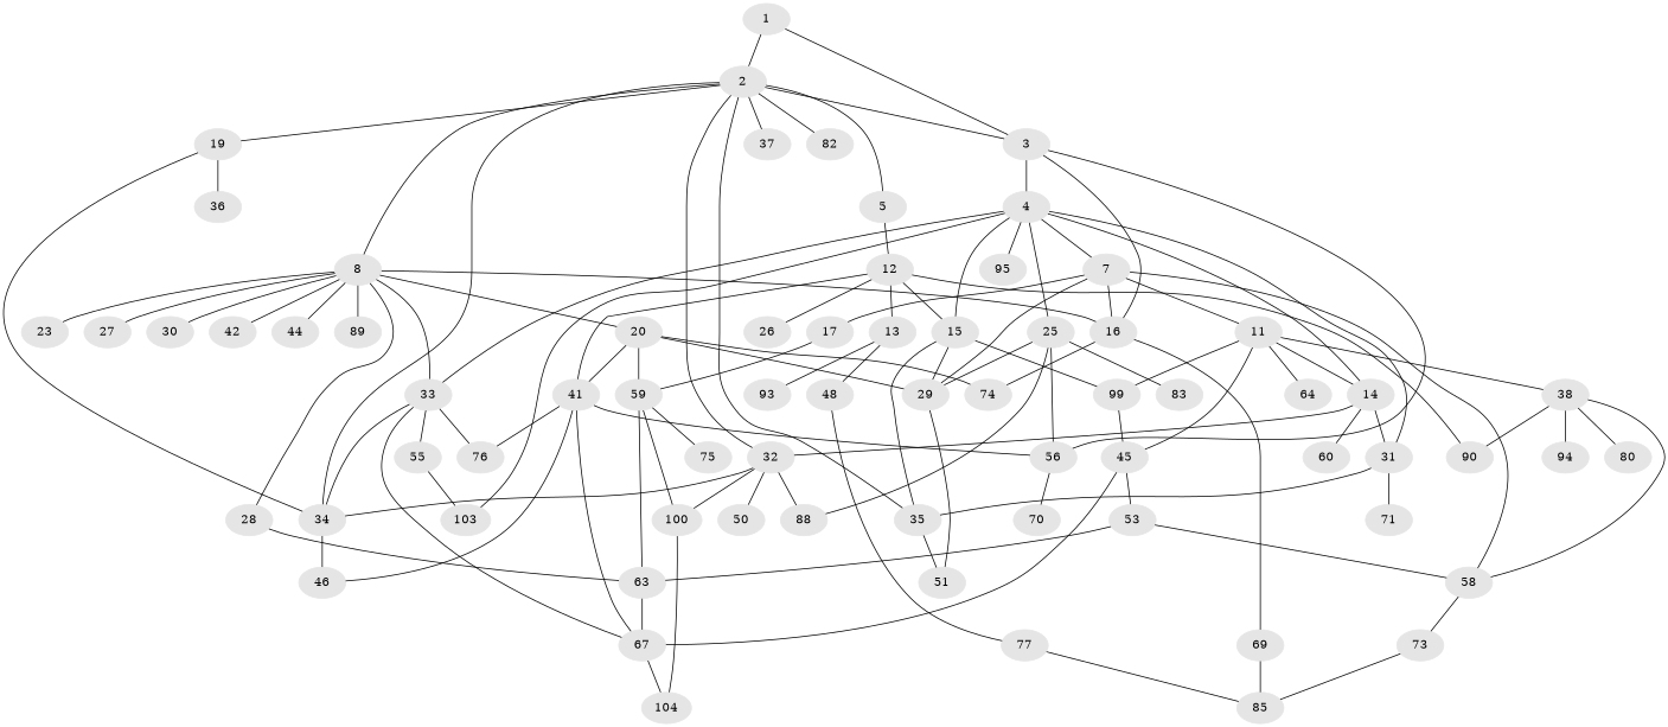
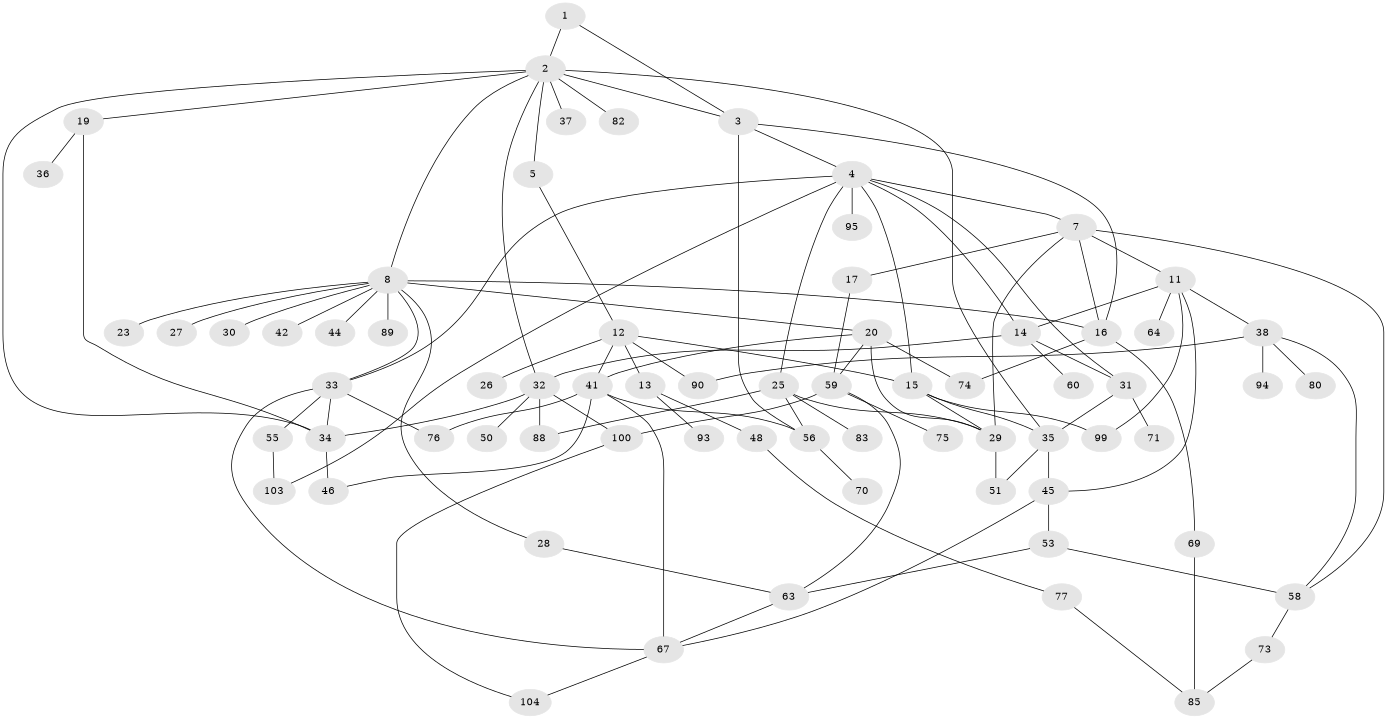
  graph {
    node [color=gray90 style=filled]
    2 [super="+6"]
    3 [super="+22"]
    5 [super="+91"]
    8 [super="+10"]
    19
    32 [super="+81"]
    34 [super="+50"]
    35 [super="+96"]
    37 [super="+43"]
    82
    1
    4 [super="+21"]
    16 [super="+61"]
    56 [super="+102"]
    12 [super="+68"]
    33 [super="+86"]
    20
    23
    27 [super="+98"]
    28 [super="+39"]
    30
    42 [super="+72"]
    44
    89
    36 [super="+52"]
    88
    n27 [label=50]
    100
    46 [super="+79"]
    45 [super="+49"]
    51
    7 [super="+9"]
    14 [super="+66"]
    15 [super="+87"]
    25 [super="+40"]
    31
    95
    103
    69
    74
    70
    11 [super="+18"]
    17
    29 [super="+57"]
    58 [super="+65"]
    60
    99
    83
    71
    55 [super="+92"]
    67 [super="+78"]
    76
    13 [super="+24"]
    26
    41 [super="+101"]
    90
    38 [super="+47"]
    64
    59 [super="+62"]
    73
    63 [super="+84"]
    80
    94
    53
    48
    93
    77
    85 [super="+97"]
    75
    104
    2 -- 3
    2 -- 5
    2 -- 8
    2 -- 19
    2 -- 32
    2 -- 34
    2 -- 35
    2 -- 37
    2 -- 82
    3 -- 4
    3 -- 16
    3 -- 56
    5 -- 12
    8 -- 16
    8 -- 33
    8 -- 20
    8 -- 23
    8 -- 27
    8 -- 28
    8 -- 30
    8 -- 42
    8 -- 44
    8 -- 89
    19 -- 34
    19 -- 36
    32 -- 34
    32 -- 88
    32 -- n27
    32 -- 100
    34 -- 46
-   99 -- 45
+   35 -- 45
    35 -- 51
    1 -- 2
    1 -- 3
    4 -- 33
    4 -- 7
    4 -- 14
    4 -- 15
    4 -- 25
    4 -- 31
    4 -- 95
    4 -- 103
    16 -- 69
    16 -- 74
    56 -- 70
    12 -- 15
    12 -- 13
    12 -- 26
    12 -- 41
    12 -- 90
    33 -- 34
    33 -- 55
    33 -- 67
    33 -- 76
    20 -- 74
    20 -- 29
    20 -- 41
    20 -- 59
    28 -- 63
    100 -- 104
    45 -- 67
    45 -- 53
    7 -- 16
    7 -- 11
    7 -- 17
    7 -- 29
    7 -- 58
    14 -- 32
    14 -- 31
    14 -- 60
    15 -- 35 [weight=2]
    15 -- 29
    15 -- 99
    25 -- 56
    25 -- 88
    25 -- 29
    25 -- 83
    31 -- 35
    31 -- 71
    69 -- 85
    11 -- 45
    11 -- 14
    11 -- 99
    11 -- 38
    11 -- 64
    17 -- 59
    29 -- 51
    58 -- 73
    55 -- 103
    67 -- 104
    13 -- 48
    13 -- 93
    41 -- 56
    41 -- 46
    41 -- 67
    41 -- 76
    38 -- 58
    38 -- 90
    38 -- 80
    38 -- 94
    59 -- 100
    59 -- 63
    59 -- 75
    73 -- 85
    63 -- 67
    53 -- 58
    53 -- 63
    48 -- 77
    77 -- 85
  }
